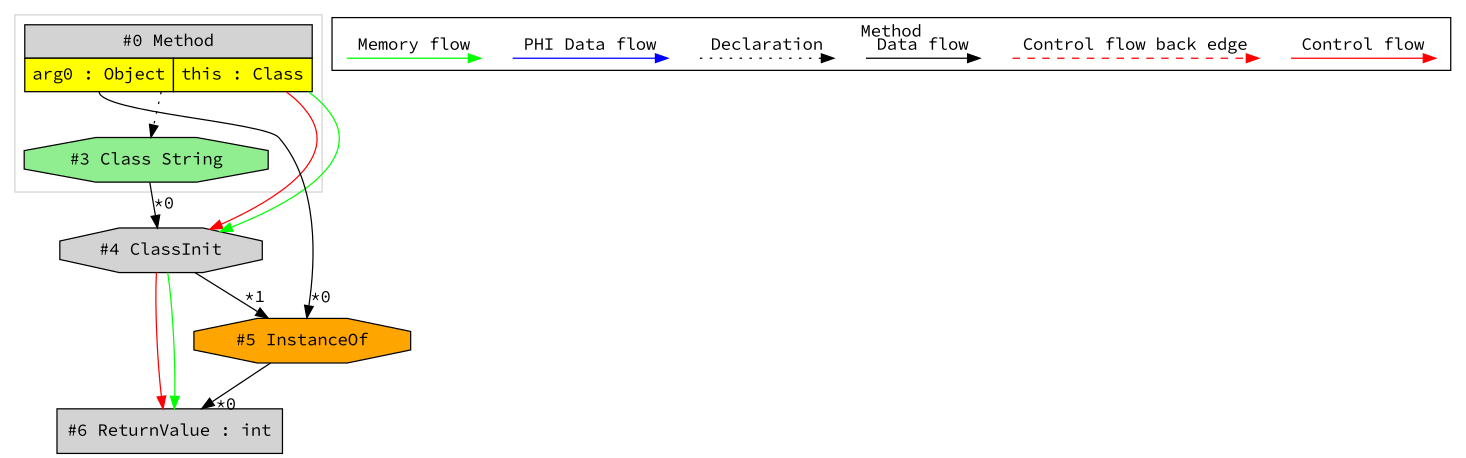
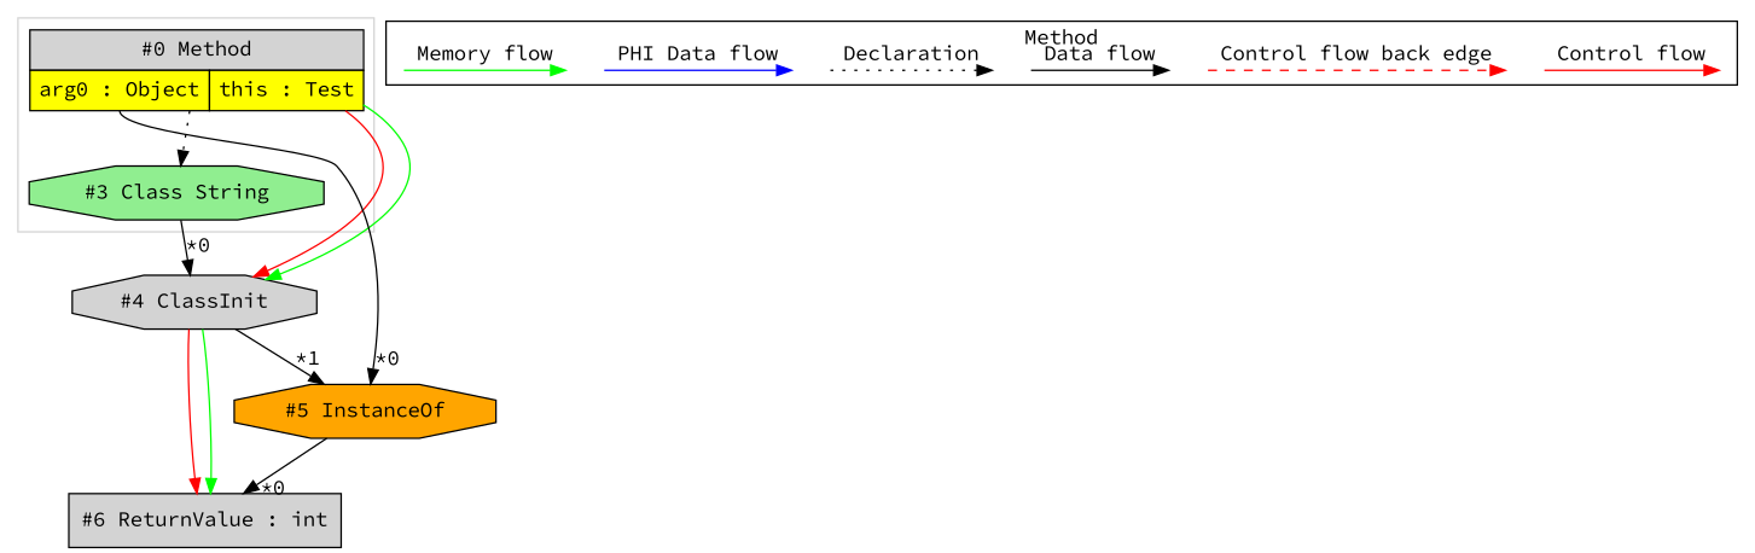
  digraph {
    fontname="Source Code Pro"
    ordering=in
    node [fontname="Source Code Pro" shape=point style=invis]
    edge [fontname="Source Code Pro" labeldistance=2]
-   n1 [fillcolor=lightgrey label=<<table border="0" cellborder="1" cellspacing="0" cellpadding="5"><tr><td colspan="2">#0 Method</td></tr><tr><td port="prj1" bgcolor="yellow">arg0 : Object</td><td port="prj2" bgcolor="yellow">this : Class</td></tr></table>> margin=0 shape=none style=filled]
+   n1 [fillcolor=lightgrey label=<<table border="0" cellborder="1" cellspacing="0" cellpadding="5"><tr><td colspan="2">#0 Method</td></tr><tr><td port="prj1" bgcolor="yellow">arg0 : Object</td><td port="prj2" bgcolor="yellow">this : Test</td></tr></table>> margin=0 shape=none style=filled]
    n2 [fillcolor=lightgreen label="#3 Class String" shape=octagon style=filled]
    c0
    c1
    c2
    c3
    d0
    d1
    d2
    d3
    d4
    d5
    d6
    d7
    n15 [fillcolor=lightgrey label="#4 ClassInit" shape=octagon style=filled]
    n16 [fillcolor=orange label="#5 InstanceOf" shape=octagon style=filled]
    n17 [fillcolor=lightgrey label="#6 ReturnValue : int" shape=box style=filled]
    subgraph cluster_1 {
      color=lightgray
      n1
      n2
    }
    subgraph cluster_2 {
      label=Method
      subgraph sub_3 {
        label=Legend
        rank=same
        c0
        c1
        c2
        c3
        d0
        d1
        d2
        d3
        d4
        d5
        d6
        d7
      }
    }
    n1 -> n2 [style=dotted labeldistance=""]
    n1 -> n15 [color=red fontcolor=red]
    n1 -> n15 [color=green constraint=false]
    n1 -> n16 [headlabel="*0" tailport=prj1]
    n2 -> n15 [headlabel="*0"]
    c0 -> c1 [color=red label="Control flow" style=solid labeldistance=""]
    c2 -> c3 [color=red label="Control flow back edge" style=dashed labeldistance=""]
    d0 -> d1 [label="Data flow" labeldistance=""]
    d2 -> d3 [label=Declaration style=dotted labeldistance=""]
    d4 -> d5 [color=blue label="PHI Data flow" labeldistance=""]
    d6 -> d7 [color=green label="Memory flow" labeldistance=""]
    n15 -> n16 [headlabel="*1"]
    n15 -> n17 [color=red fontcolor=red]
    n15 -> n17 [color=green constraint=false]
    n16 -> n17 [headlabel="*0"]
  }
